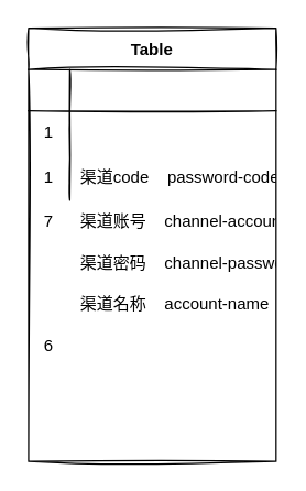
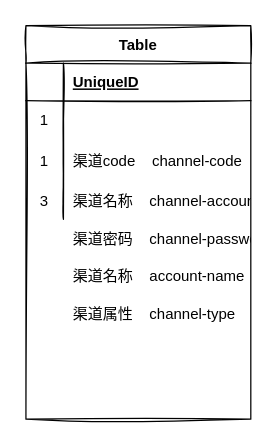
  <mxCell id="0" />
  <mxCell id="1" parent="0" />
  <mxCell id="2" value="Table" style="shape=table;startSize=30;container=1;collapsible=1;childLayout=tableLayout;fixedRows=1;rowLines=0;fontStyle=1;align=center;resizeLast=1;sketch=1;flipH=0;flipV=0;" vertex="1" parent="1"><mxGeometry x="20" y="20" width="180" height="315" as="geometry" /></mxCell>
  <mxCell id="3" value="" style="shape=partialRectangle;collapsible=0;dropTarget=0;pointerEvents=0;fillColor=none;top=0;left=0;bottom=1;right=0;points=[[0,0.5],[1,0.5]];portConstraint=eastwest;sketch=1;" vertex="1" parent="2"><mxGeometry y="30" width="180" height="30" as="geometry" /></mxCell>
+ <mxCell id="4" value="UniqueID" style="shape=partialRectangle;connectable=0;fillColor=none;top=0;left=0;bottom=0;right=0;align=left;spacingLeft=6;fontStyle=5;overflow=hidden;sketch=1;" vertex="1" parent="3"><mxGeometry x="30" width="150" height="30" as="geometry"><mxRectangle width="150" height="30" as="alternateBounds" /></mxGeometry></mxCell>
  <mxCell id="5" value="" style="shape=partialRectangle;collapsible=0;dropTarget=0;pointerEvents=0;fillColor=none;top=0;left=0;bottom=0;right=0;points=[[0,0.5],[1,0.5]];portConstraint=eastwest;sketch=1;" vertex="1" parent="2"><mxGeometry y="60" width="180" height="30" as="geometry" /></mxCell>
  <mxCell id="6" value="1" style="shape=partialRectangle;connectable=0;fillColor=none;top=0;left=0;bottom=0;right=0;editable=1;overflow=hidden;sketch=1;" vertex="1" parent="5"><mxGeometry width="30" height="30" as="geometry"><mxRectangle width="30" height="30" as="alternateBounds" /></mxGeometry></mxCell>
  <mxCell id="7" value="" style="shape=partialRectangle;collapsible=0;dropTarget=0;pointerEvents=0;fillColor=none;top=0;left=0;bottom=0;right=0;points=[[0,0.5],[1,0.5]];portConstraint=eastwest;sketch=1;" vertex="1" parent="2"><mxGeometry y="90" width="180" height="35" as="geometry" /></mxCell>
  <mxCell id="8" value="1" style="shape=partialRectangle;connectable=0;fillColor=none;top=0;left=0;bottom=0;right=0;editable=1;overflow=hidden;sketch=1;" vertex="1" parent="7"><mxGeometry width="30" height="35" as="geometry"><mxRectangle width="30" height="35" as="alternateBounds" /></mxGeometry></mxCell>
- <mxCell id="9" value="渠道code    password-code" style="shape=partialRectangle;connectable=0;fillColor=none;top=0;left=0;bottom=0;right=0;align=left;spacingLeft=6;overflow=hidden;sketch=1;" vertex="1" parent="7"><mxGeometry x="30" width="150" height="35" as="geometry"><mxRectangle width="150" height="35" as="alternateBounds" /></mxGeometry></mxCell>
+ <mxCell id="9" value="渠道code    channel-code" style="shape=partialRectangle;connectable=0;fillColor=none;top=0;left=0;bottom=0;right=0;align=left;spacingLeft=6;overflow=hidden;sketch=1;" vertex="1" parent="7"><mxGeometry x="30" width="150" height="35" as="geometry"><mxRectangle width="150" height="35" as="alternateBounds" /></mxGeometry></mxCell>
  <mxCell id="10" value="" style="shape=partialRectangle;collapsible=0;dropTarget=0;pointerEvents=0;fillColor=none;top=0;left=0;bottom=0;right=0;points=[[0,0.5],[1,0.5]];portConstraint=eastwest;sketch=1;" vertex="1" parent="2"><mxGeometry y="125" width="180" height="30" as="geometry" /></mxCell>
- <mxCell id="11" value="7" style="shape=partialRectangle;connectable=0;fillColor=none;top=0;left=0;bottom=0;right=0;editable=1;overflow=hidden;sketch=1;" vertex="1" parent="10"><mxGeometry width="30" height="30" as="geometry"><mxRectangle width="30" height="30" as="alternateBounds" /></mxGeometry></mxCell>
- <mxCell id="12" value="渠道账号    channel-account" style="shape=partialRectangle;connectable=0;fillColor=none;top=0;left=0;bottom=0;right=0;align=left;spacingLeft=6;overflow=hidden;sketch=1;" vertex="1" parent="10"><mxGeometry x="30" width="150" height="30" as="geometry"><mxRectangle width="150" height="30" as="alternateBounds" /></mxGeometry></mxCell>
+ <mxCell id="11" value="3" style="shape=partialRectangle;connectable=0;fillColor=none;top=0;left=0;bottom=0;right=0;editable=1;overflow=hidden;sketch=1;" vertex="1" parent="10"><mxGeometry width="30" height="30" as="geometry"><mxRectangle width="30" height="30" as="alternateBounds" /></mxGeometry></mxCell>
+ <mxCell id="12" value="渠道名称    channel-account" style="shape=partialRectangle;connectable=0;fillColor=none;top=0;left=0;bottom=0;right=0;align=left;spacingLeft=6;overflow=hidden;sketch=1;" vertex="1" parent="10"><mxGeometry x="30" width="150" height="30" as="geometry"><mxRectangle width="150" height="30" as="alternateBounds" /></mxGeometry></mxCell>
  <mxCell id="13" style="shape=partialRectangle;collapsible=0;dropTarget=0;pointerEvents=0;fillColor=none;top=0;left=0;bottom=0;right=0;points=[[0,0.5],[1,0.5]];portConstraint=eastwest;sketch=1;" vertex="1" parent="2"><mxGeometry y="155" width="180" height="30" as="geometry" /></mxCell>
  <mxCell id="14" value="渠道密码    channel-password" style="shape=partialRectangle;connectable=0;fillColor=none;top=0;left=0;bottom=0;right=0;align=left;spacingLeft=6;overflow=hidden;sketch=1;" vertex="1" parent="13"><mxGeometry x="30" width="150" height="30" as="geometry"><mxRectangle width="150" height="30" as="alternateBounds" /></mxGeometry></mxCell>
  <mxCell id="15" style="shape=partialRectangle;collapsible=0;dropTarget=0;pointerEvents=0;fillColor=none;top=0;left=0;bottom=0;right=0;points=[[0,0.5],[1,0.5]];portConstraint=eastwest;sketch=1;" vertex="1" parent="2"><mxGeometry y="185" width="180" height="30" as="geometry" /></mxCell>
  <mxCell id="16" value="渠道名称    account-name" style="shape=partialRectangle;connectable=0;fillColor=none;top=0;left=0;bottom=0;right=0;align=left;spacingLeft=6;overflow=hidden;sketch=1;" vertex="1" parent="15"><mxGeometry x="30" width="150" height="30" as="geometry"><mxRectangle width="150" height="30" as="alternateBounds" /></mxGeometry></mxCell>
  <mxCell id="17" style="shape=partialRectangle;collapsible=0;dropTarget=0;pointerEvents=0;fillColor=none;top=0;left=0;bottom=0;right=0;points=[[0,0.5],[1,0.5]];portConstraint=eastwest;sketch=1;" vertex="1" parent="2"><mxGeometry y="215" width="180" height="30" as="geometry" /></mxCell>
- <mxCell id="18" value="6" style="shape=partialRectangle;connectable=0;fillColor=none;top=0;left=0;bottom=0;right=0;editable=1;overflow=hidden;sketch=1;" vertex="1" parent="17"><mxGeometry width="30" height="30" as="geometry"><mxRectangle width="30" height="30" as="alternateBounds" /></mxGeometry></mxCell>
+ <mxCell id="19" value="渠道属性    channel-type" style="shape=partialRectangle;connectable=0;fillColor=none;top=0;left=0;bottom=0;right=0;align=left;spacingLeft=6;overflow=hidden;sketch=1;" vertex="1" parent="17"><mxGeometry x="30" width="150" height="30" as="geometry"><mxRectangle width="150" height="30" as="alternateBounds" /></mxGeometry></mxCell>
  <mxCell id="20" style="shape=partialRectangle;collapsible=0;dropTarget=0;pointerEvents=0;fillColor=none;top=0;left=0;bottom=0;right=0;points=[[0,0.5],[1,0.5]];portConstraint=eastwest;sketch=1;" vertex="1" parent="2"><mxGeometry y="245" width="180" height="30" as="geometry" /></mxCell>
  <mxCell id="21" style="shape=partialRectangle;collapsible=0;dropTarget=0;pointerEvents=0;fillColor=none;top=0;left=0;bottom=0;right=0;points=[[0,0.5],[1,0.5]];portConstraint=eastwest;sketch=1;" vertex="1" parent="2"><mxGeometry y="275" width="180" height="30" as="geometry" /></mxCell>
  <mxCell id="22" style="shape=partialRectangle;connectable=0;fillColor=none;top=0;left=0;bottom=0;right=0;editable=1;overflow=hidden;sketch=1;" vertex="1" parent="21"><mxGeometry width="30" height="30" as="geometry"><mxRectangle width="30" height="30" as="alternateBounds" /></mxGeometry></mxCell>
  <mxCell id="23" style="shape=partialRectangle;connectable=0;fillColor=none;top=0;left=0;bottom=0;right=0;align=left;spacingLeft=6;overflow=hidden;sketch=1;" vertex="1" parent="21"><mxGeometry x="30" width="150" height="30" as="geometry"><mxRectangle width="150" height="30" as="alternateBounds" /></mxGeometry></mxCell>
